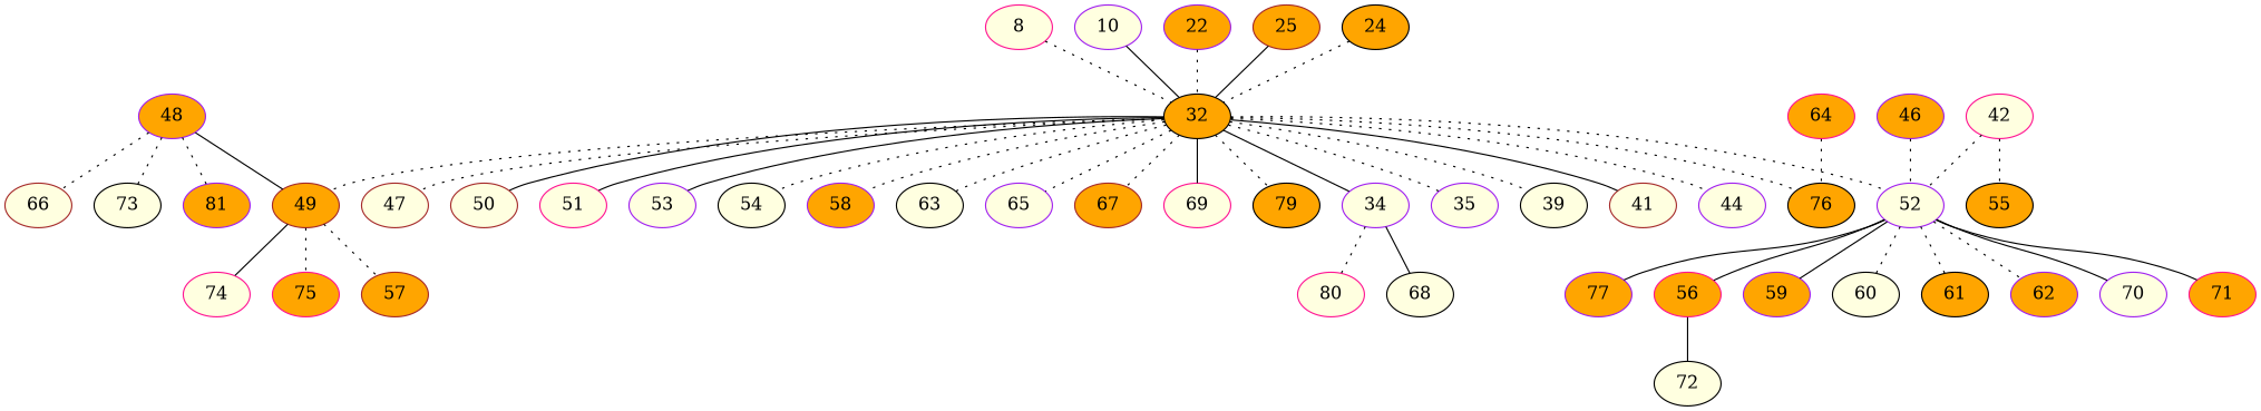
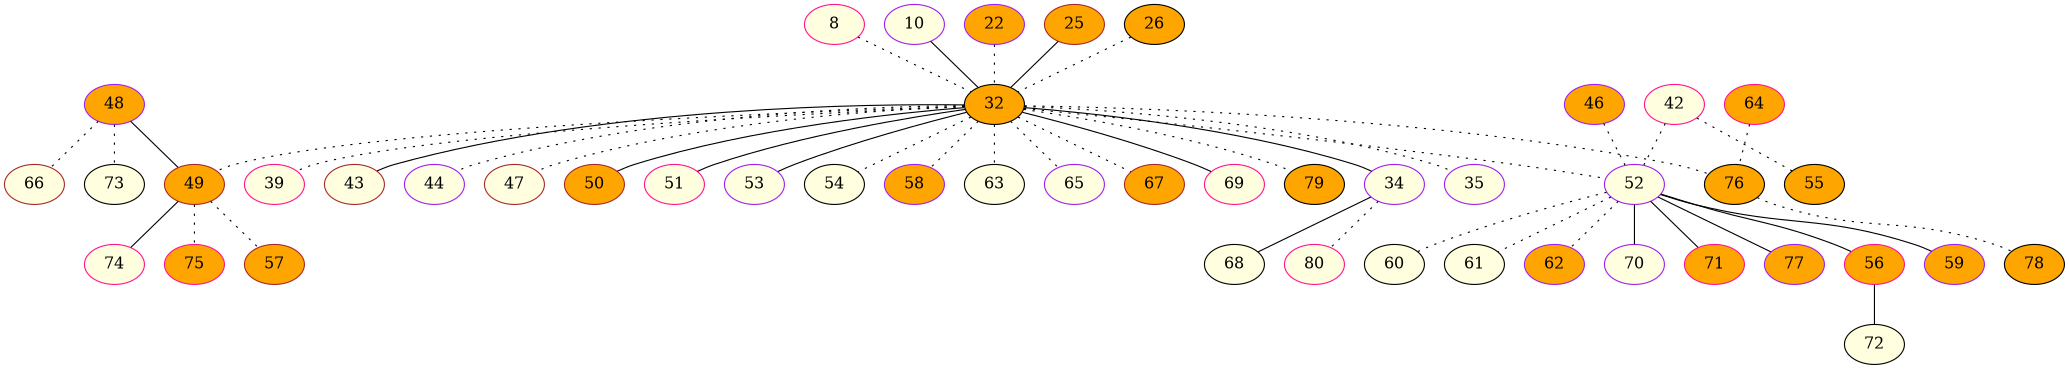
  graph {
    node [color=purple fillcolor=orange style=filled]
    edge [style=dotted]
    32 [color=black super="+17+13+14+18+19+21+24+3"]
    34 [fillcolor=lightyellow super="+6"]
    35 [fillcolor=lightyellow]
-   39 [color=black fillcolor=lightyellow]
-   41 [color=brown fillcolor=lightyellow]
+   39 [color=deeppink fillcolor=lightyellow]
+   41 [color=brown fillcolor=lightyellow label=43]
    44 [fillcolor=lightyellow]
    47 [color=brown fillcolor=lightyellow]
    49 [color=brown super="+4+27+28+43"]
-   50 [color=brown fillcolor=lightyellow]
+   50 [color=brown]
    51 [color=deeppink fillcolor=lightyellow]
    52 [fillcolor=lightyellow super="+33+36+37"]
    53 [fillcolor=lightyellow]
    54 [color=black fillcolor=lightyellow]
    58
    63 [color=black fillcolor=lightyellow]
    65 [fillcolor=lightyellow super="+29"]
    67 [color=brown]
    69 [color=deeppink fillcolor=lightyellow]
    76 [color=black super="+31+40+45"]
    79 [color=black]
    8 [color=deeppink fillcolor=lightyellow]
    10 [fillcolor=lightyellow]
    22
    25 [color=brown]
-   26 [color=black label=24]
+   26 [color=black]
    68 [color=black fillcolor=lightyellow]
    80 [color=deeppink fillcolor=lightyellow]
    57 [color=brown]
    74 [color=deeppink fillcolor=lightyellow]
    75 [color=deeppink]
    56 [color=deeppink]
    59
    60 [color=black fillcolor=lightyellow]
-   61 [color=black]
+   61 [color=black fillcolor=lightyellow]
    62
    70 [fillcolor=lightyellow]
    71 [color=deeppink]
    77
+   78 [color=black]
    42 [color=deeppink fillcolor=lightyellow]
    55 [color=black]
    46
    48
    66 [color=brown fillcolor=lightyellow]
    73 [color=black fillcolor=lightyellow]
-   81
    72 [color=black fillcolor=lightyellow]
    64 [color=deeppink]
    32 -- 34 [style=solid weight=3]
    32 -- 35
    32 -- 39
    32 -- 41 [style=solid]
    32 -- 44
    32 -- 47
    32 -- 49
    32 -- 50 [style=solid]
    32 -- 51 [style=solid]
    32 -- 52
    32 -- 53 [style=solid]
    32 -- 54
    32 -- 58
    32 -- 63
    32 -- 65
    32 -- 67
    32 -- 69 [style=solid]
    32 -- 76
    32 -- 79
    34 -- 68 [style=solid]
    34 -- 80
    49 -- 57
    49 -- 74 [style=solid]
    49 -- 75
    52 -- 56 [style=solid]
    52 -- 59 [style=solid]
    52 -- 60
    52 -- 61
    52 -- 62
    52 -- 70 [style=solid]
    52 -- 71 [style=solid]
    52 -- 77 [style=solid]
+   76 -- 78
    8 -- 32
    10 -- 32 [style=solid]
    22 -- 32
    25 -- 32 [style=solid]
    26 -- 32
    56 -- 72 [style=solid]
    42 -- 52
    42 -- 55
    46 -- 52
    48 -- 49 [style=solid]
    48 -- 66
    48 -- 73
-   48 -- 81
    64 -- 76
  }
